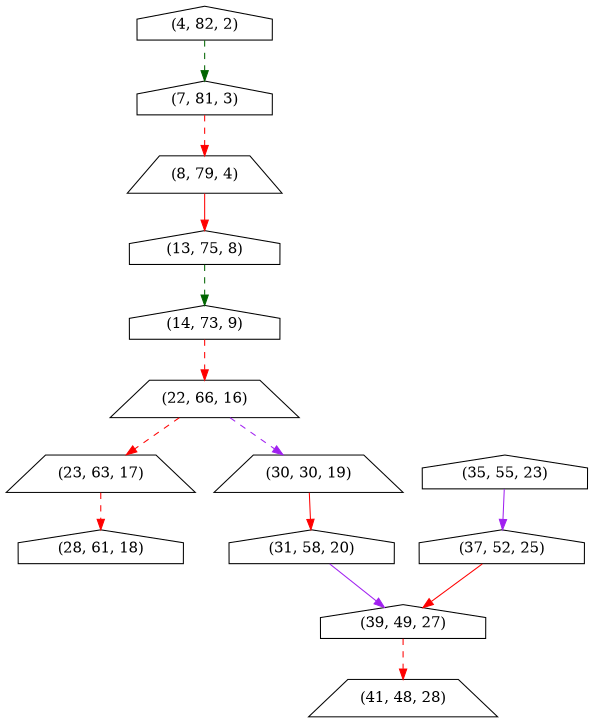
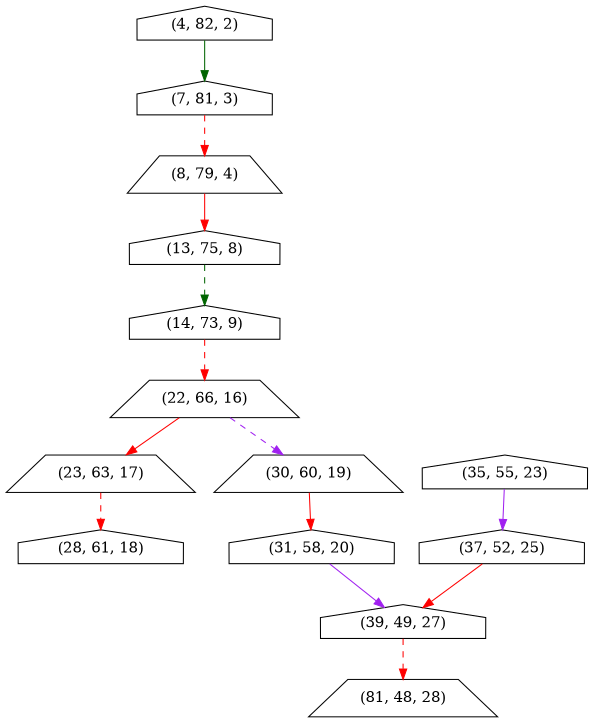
  digraph {
    node [shape=house]
    edge [color=red style=dashed]
    "(4, 82, 2)"
    "(7, 81, 3)"
    "(8, 79, 4)" [shape=trapezium]
    "(13, 75, 8)"
    "(14, 73, 9)"
    "(22, 66, 16)" [shape=trapezium]
    "(23, 63, 17)" [shape=trapezium]
-   "(30, 60, 19)" [shape=trapezium label="(30, 30, 19)"]
+   "(30, 60, 19)" [shape=trapezium]
    "(28, 61, 18)"
    "(31, 58, 20)"
    "(39, 49, 27)"
    "(35, 55, 23)"
    "(37, 52, 25)"
-   "(41, 48, 28)" [shape=trapezium]
-   "(4, 82, 2)" -> "(7, 81, 3)" [color=darkgreen]
+   "(41, 48, 28)" [shape=trapezium label="(81, 48, 28)"]
+   "(4, 82, 2)" -> "(7, 81, 3)" [color=darkgreen style=solid]
    "(7, 81, 3)" -> "(8, 79, 4)"
    "(8, 79, 4)" -> "(13, 75, 8)" [style=solid]
    "(13, 75, 8)" -> "(14, 73, 9)" [color=darkgreen]
    "(14, 73, 9)" -> "(22, 66, 16)"
-   "(22, 66, 16)" -> "(23, 63, 17)"
+   "(22, 66, 16)" -> "(23, 63, 17)" [style=solid]
    "(22, 66, 16)" -> "(30, 60, 19)" [color=purple]
    "(23, 63, 17)" -> "(28, 61, 18)"
    "(30, 60, 19)" -> "(31, 58, 20)" [style=solid]
    "(31, 58, 20)" -> "(39, 49, 27)" [color=purple style=solid]
    "(39, 49, 27)" -> "(41, 48, 28)"
    "(35, 55, 23)" -> "(37, 52, 25)" [color=purple style=solid]
    "(37, 52, 25)" -> "(39, 49, 27)" [style=solid]
  }
